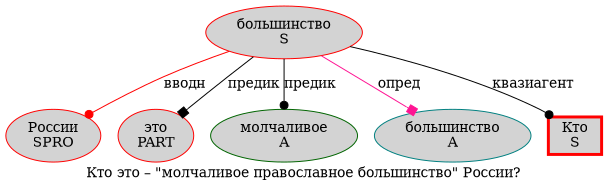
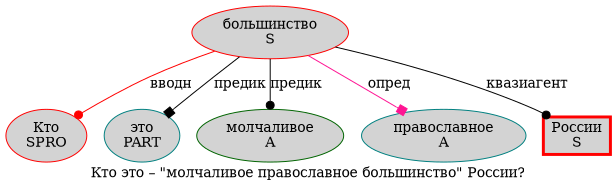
  digraph {
    label="Кто это – \"молчаливое православное большинство\" России?"
    node [color=red fillcolor=lightgray penwidth=1 shape=ellipse style=filled]
    edge [arrowhead=dot color=black]
-   n1 [label="России\nSPRO"]
-   n2 [label="это\nPART"]
+   n1 [label="Кто\nSPRO"]
+   n2 [color=teal label="это\nPART"]
    n3 [color=darkgreen label="молчаливое\nA"]
-   n4 [color=teal label="большинство\nA"]
+   n4 [color=teal label="православное\nA"]
    n5 [label="большинство\nS"]
-   n6 [label="Кто\nS" penwidth=3 shape=box]
+   n6 [label="России\nS" penwidth=3 shape=box]
    n5 -> n1 [color=red label="вводн"]
    n5 -> n2 [arrowhead=box label="предик"]
    n5 -> n3 [label="предик"]
    n5 -> n4 [arrowhead=box color=deeppink label="опред"]
    n5 -> n6 [label="квазиагент"]
  }
